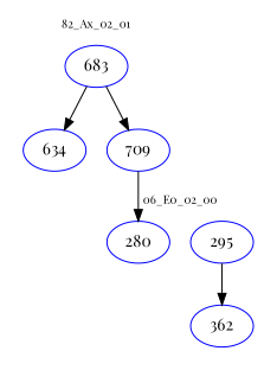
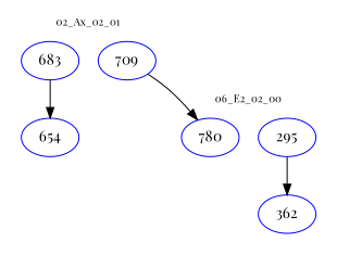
  digraph {
    fontname="Playfair Display"
    node [color=blue fontname="Playfair Display"]
    edge [color=black fontname="Playfair Display"]
    n1 [label=683]
-   n2 [label=634]
+   n2 [label=654]
    n3 [label=709]
    n4 [label=295]
-   n5 [label=280]
+   n5 [label=780]
    n6 [label=362]
    subgraph cluster_1 {
      color=white
      fontsize=10
-     label="82_Ax_02_01"
+     label="02_Ax_02_01"
      n1
      n2
      n3
    }
    subgraph cluster_2 {
      color=white
      fontsize=10
-     label="06_E0_02_00"
+     label="06_E2_02_00"
      n4
      n5
      n6
    }
    n1 -> n2
-   n1 -> n3
    n3 -> n5
    n4 -> n6
  }
